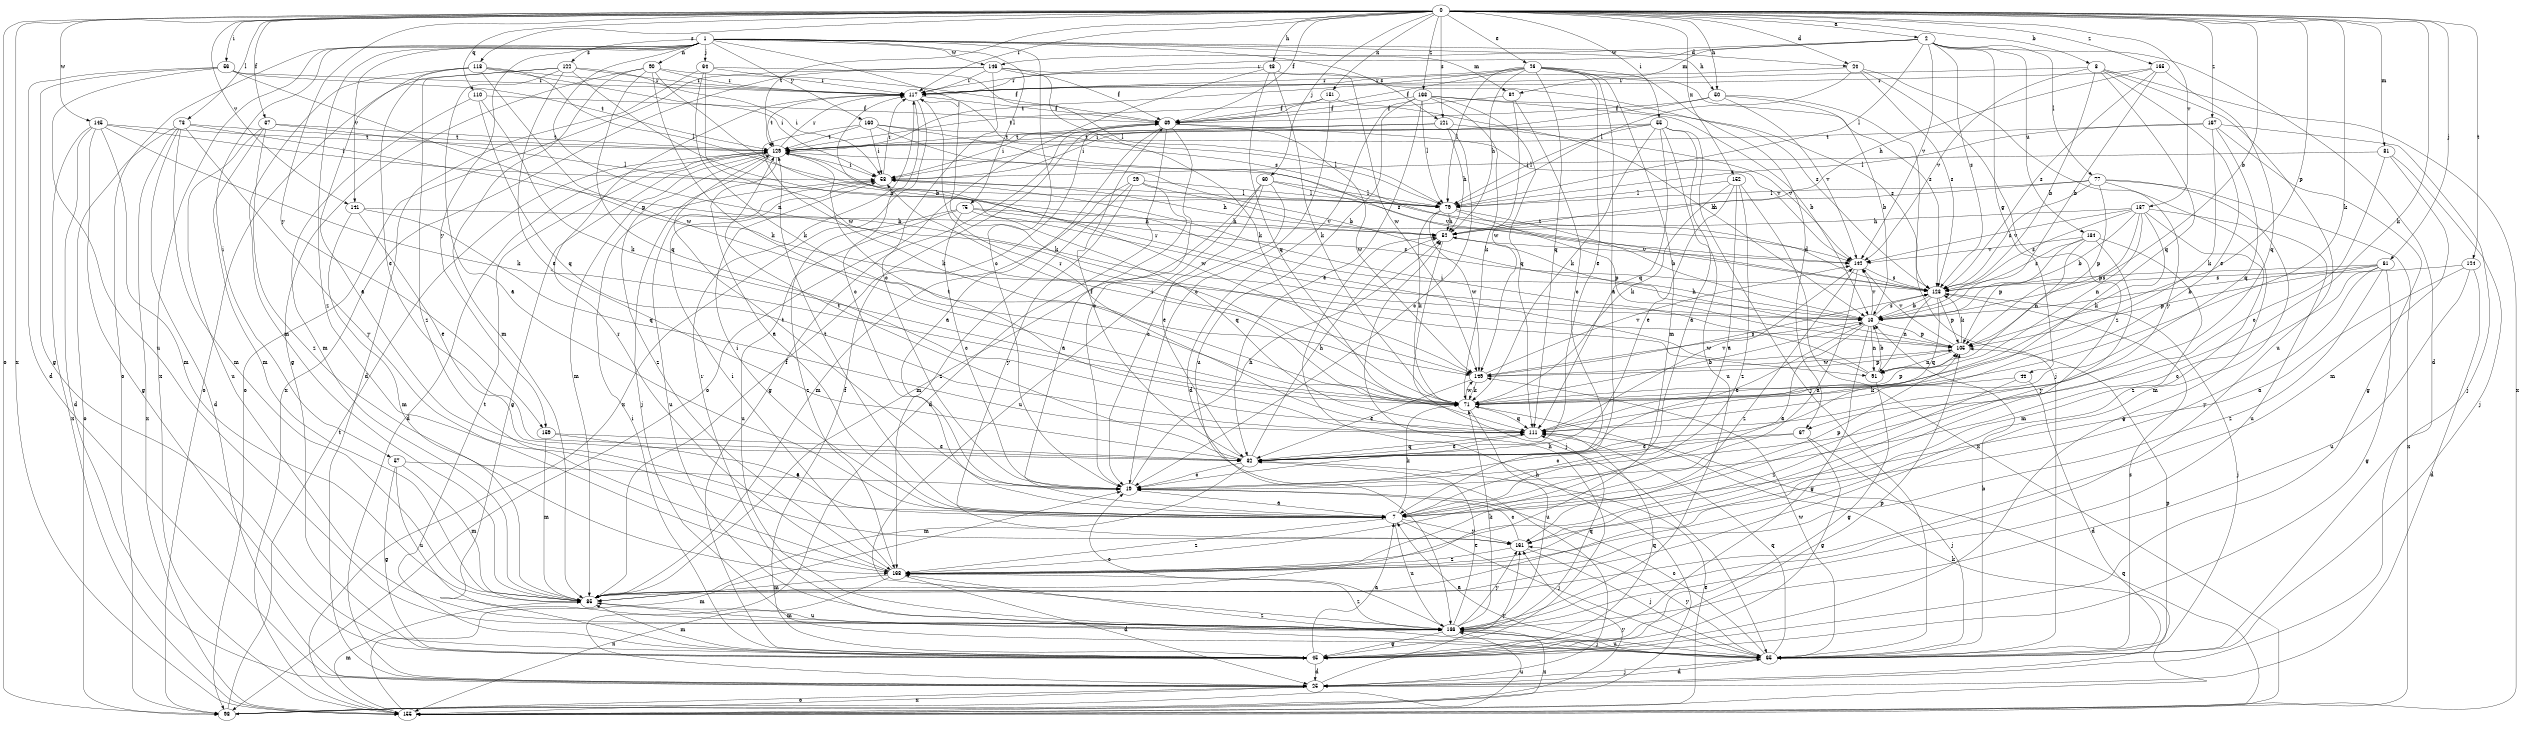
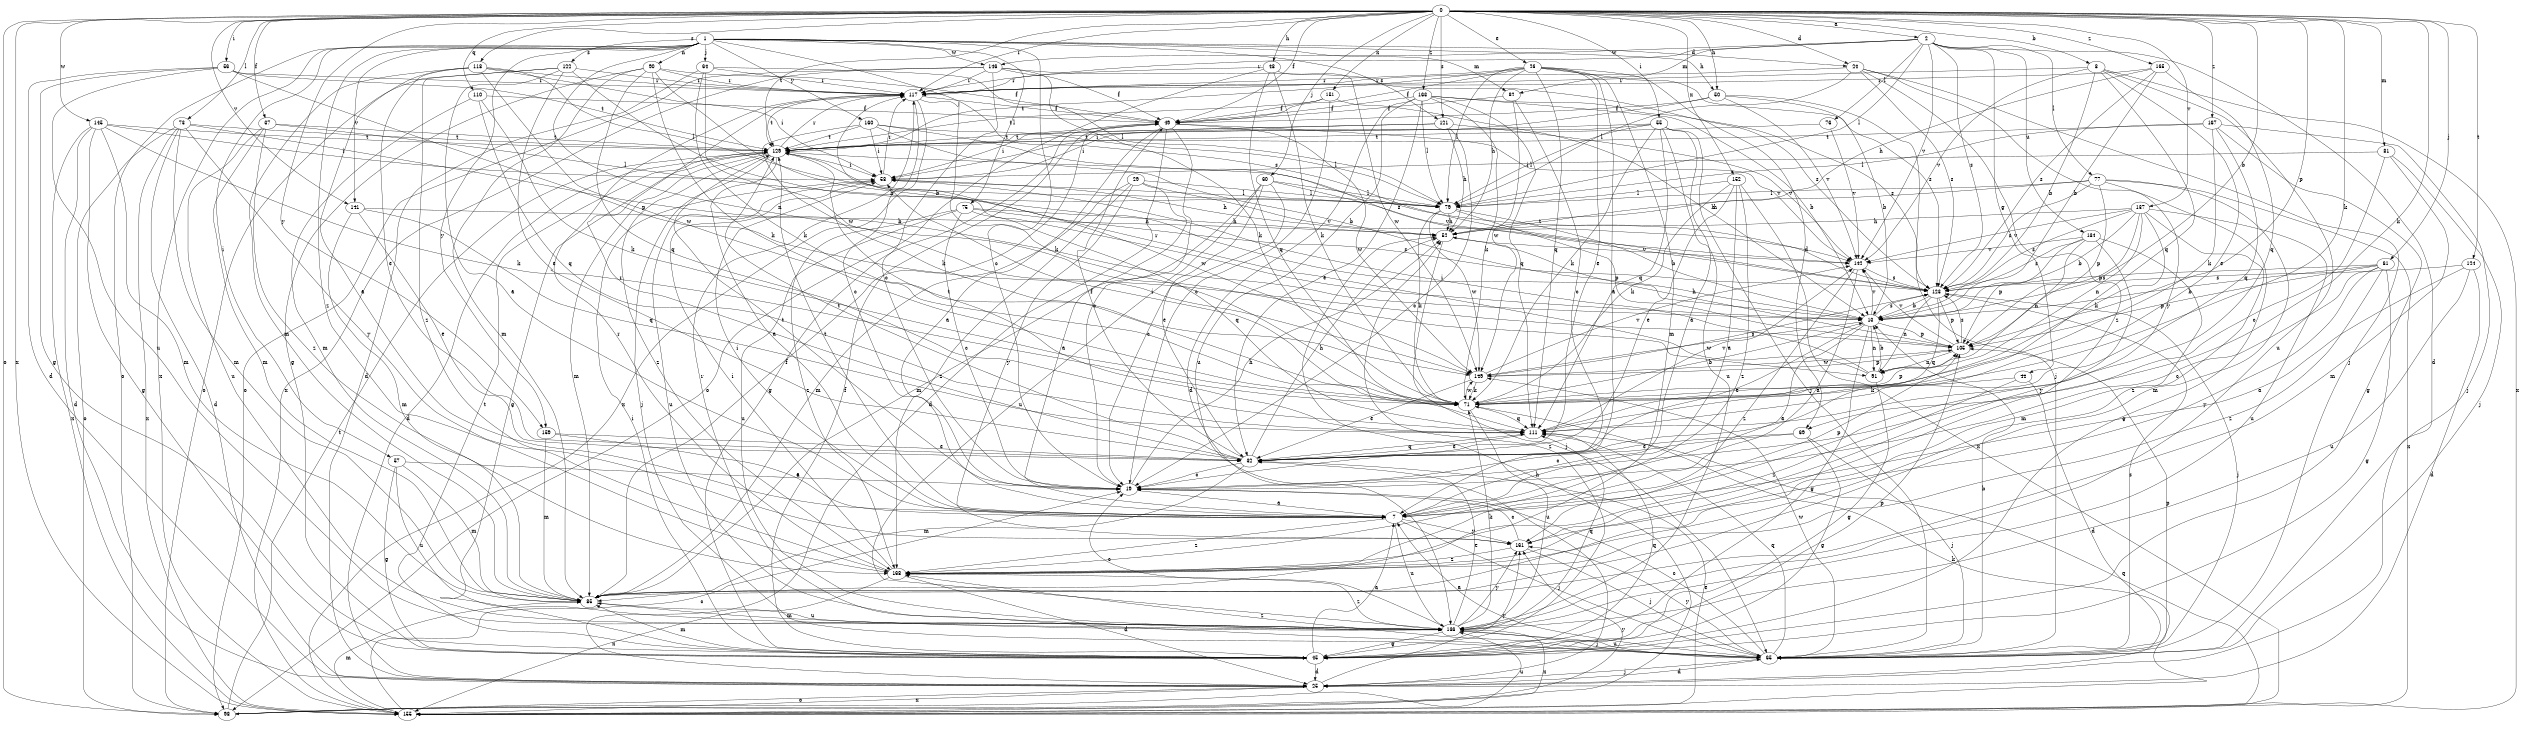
  strict digraph {
    0
    2
    8
    13
    24
    26
    37
-   39
+   39 [label=49]
    48
    50
    55
    56
    60
    61
-   69 [label=67]
+   69
    71
    73
    81
    98
    105
    110
    117
    118
    121
    124
    129
    137
    141
    145
    151
    152
    155
    159
    163
    165
    167
    82
    123
    146
    25
    44
+   76
    77
    79
    134
    142
    136
    32
    111
    91
    7
    45
    149
    168
    65
    161
    52
    85
    19
    58
    1
    57
    64
    75
    90
    122
    160
    29
    0 -> 2 [label=a]
    0 -> 8 [label=b]
    0 -> 13 [label=b]
    0 -> 24 [label=d]
    0 -> 26 [label=e]
    0 -> 37 [label=f]
    0 -> 39 [label=f]
    0 -> 48 [label=h]
    0 -> 50 [label=h]
    0 -> 55 [label=i]
    0 -> 56 [label=i]
    0 -> 60 [label=j]
    0 -> 61 [label=j]
    0 -> 69 [label=k]
    0 -> 71 [label=k]
    0 -> 73 [label=l]
    0 -> 81 [label=m]
    0 -> 98 [label=o]
    0 -> 105 [label=p]
    0 -> 110 [label=q]
    0 -> 117 [label=r]
    0 -> 118 [label=s]
    0 -> 121 [label=s]
    0 -> 124 [label=t]
    0 -> 129 [label=t]
    0 -> 137 [label=v]
    0 -> 141 [label=v]
    0 -> 145 [label=w]
    0 -> 151 [label=x]
    0 -> 152 [label=x]
    0 -> 155 [label=x]
    0 -> 159 [label=y]
    0 -> 163 [label=z]
    0 -> 165 [label=z]
    0 -> 167 [label=z]
    2 -> 117 [label=r]
    2 -> 82 [label=m]
    2 -> 123 [label=s]
    2 -> 146 [label=w]
    2 -> 25 [label=d]
    2 -> 44 [label=g]
+   2 -> 76 [label=l]
    2 -> 77 [label=l]
    2 -> 79 [label=l]
    2 -> 134 [label=u]
    2 -> 142 [label=v]
    8 -> 13 [label=b]
    8 -> 117 [label=r]
    8 -> 155 [label=x]
    8 -> 142 [label=v]
    8 -> 136 [label=u]
    8 -> 32 [label=e]
    8 -> 111 [label=q]
    13 -> 105 [label=p]
    13 -> 123 [label=s]
    13 -> 142 [label=v]
    13 -> 32 [label=e]
    13 -> 91 [label=n]
    13 -> 7 [label=a]
    13 -> 45 [label=g]
    13 -> 149 [label=w]
    24 -> 117 [label=r]
    24 -> 123 [label=s]
    24 -> 79 [label=l]
    24 -> 168 [label=z]
+   24 -> 65 [label=j]
    24 -> 161 [label=y]
    26 -> 39 [label=f]
    26 -> 69 [label=d]
    26 -> 117 [label=r]
    26 -> 129 [label=t]
    26 -> 123 [label=s]
    26 -> 79 [label=l]
    26 -> 32 [label=e]
    26 -> 111 [label=q]
    26 -> 7 [label=a]
    26 -> 52 [label=h]
    26 -> 85 [label=m]
    37 -> 129 [label=t]
    37 -> 79 [label=l]
    37 -> 136 [label=u]
    37 -> 168 [label=z]
    37 -> 85 [label=m]
    39 -> 129 [label=t]
    39 -> 25 [label=d]
    39 -> 142 [label=v]
    39 -> 7 [label=a]
    39 -> 45 [label=g]
    39 -> 149 [label=w]
    39 -> 19 [label=c]
    48 -> 71 [label=k]
    48 -> 98 [label=o]
    48 -> 117 [label=r]
    48 -> 111 [label=q]
    48 -> 149 [label=w]
    50 -> 13 [label=b]
    50 -> 39 [label=f]
    50 -> 142 [label=v]
    50 -> 65 [label=j]
    50 -> 58 [label=i]
    55 -> 71 [label=k]
    55 -> 129 [label=t]
    55 -> 79 [label=l]
    55 -> 136 [label=u]
    55 -> 111 [label=q]
    55 -> 7 [label=a]
    55 -> 65 [label=j]
    55 -> 58 [label=i]
    56 -> 105 [label=p]
    56 -> 117 [label=r]
    56 -> 129 [label=t]
    56 -> 25 [label=d]
    56 -> 136 [label=u]
    56 -> 45 [label=g]
    60 -> 79 [label=l]
    60 -> 142 [label=v]
    60 -> 136 [label=u]
    60 -> 32 [label=e]
    60 -> 85 [label=m]
    60 -> 19 [label=c]
    61 -> 13 [label=b]
    61 -> 105 [label=p]
    61 -> 123 [label=s]
    61 -> 45 [label=g]
    61 -> 168 [label=z]
    61 -> 161 [label=y]
    61 -> 19 [label=c]
    69 -> 32 [label=e]
    69 -> 45 [label=g]
    69 -> 65 [label=j]
    69 -> 19 [label=c]
    71 -> 13 [label=b]
    71 -> 105 [label=p]
    71 -> 136 [label=u]
    71 -> 111 [label=q]
    71 -> 149 [label=w]
    71 -> 58 [label=i]
    73 -> 13 [label=b]
    73 -> 98 [label=o]
    73 -> 129 [label=t]
    73 -> 155 [label=x]
    73 -> 25 [label=d]
    73 -> 161 [label=y]
    73 -> 85 [label=m]
    81 -> 65 [label=j]
    81 -> 85 [label=m]
    81 -> 19 [label=c]
    81 -> 58 [label=i]
    98 -> 129 [label=t]
    98 -> 136 [label=u]
    98 -> 161 [label=y]
    98 -> 52 [label=h]
-   105 -> 123 [label=k]
+   105 -> 123 [label=s]
    105 -> 142 [label=v]
    105 -> 91 [label=n]
    105 -> 149 [label=w]
    105 -> 52 [label=h]
    110 -> 39 [label=f]
    110 -> 71 [label=k]
    110 -> 111 [label=q]
    110 -> 85 [label=m]
    117 -> 39 [label=f]
    117 -> 71 [label=k]
    117 -> 129 [label=t]
    117 -> 155 [label=x]
    117 -> 19 [label=c]
    118 -> 117 [label=r]
    118 -> 79 [label=l]
    118 -> 32 [label=e]
    118 -> 7 [label=a]
    118 -> 149 [label=w]
    118 -> 85 [label=m]
    118 -> 58 [label=i]
    121 -> 129 [label=t]
    121 -> 142 [label=v]
    121 -> 52 [label=h]
    121 -> 19 [label=c]
    121 -> 58 [label=i]
    124 -> 123 [label=s]
    124 -> 25 [label=d]
    124 -> 136 [label=u]
    124 -> 7 [label=a]
    129 -> 117 [label=r]
    129 -> 25 [label=d]
    129 -> 7 [label=a]
    129 -> 45 [label=g]
    129 -> 149 [label=w]
    129 -> 168 [label=z]
    129 -> 65 [label=j]
    129 -> 85 [label=m]
    129 -> 58 [label=i]
    137 -> 13 [label=b]
    137 -> 71 [label=k]
    137 -> 105 [label=p]
    137 -> 123 [label=s]
    137 -> 142 [label=v]
    137 -> 136 [label=u]
    137 -> 91 [label=n]
    137 -> 168 [label=z]
    137 -> 52 [label=h]
    141 -> 32 [label=e]
    141 -> 111 [label=q]
    141 -> 52 [label=h]
    141 -> 85 [label=m]
    145 -> 71 [label=k]
    145 -> 129 [label=t]
    145 -> 155 [label=x]
    145 -> 25 [label=d]
    145 -> 45 [label=g]
    145 -> 85 [label=m]
    145 -> 58 [label=i]
    151 -> 13 [label=b]
    151 -> 39 [label=f]
    151 -> 129 [label=t]
    151 -> 19 [label=c]
    152 -> 71 [label=k]
    152 -> 155 [label=x]
    152 -> 79 [label=l]
    152 -> 32 [label=e]
    152 -> 7 [label=a]
    152 -> 168 [label=z]
    155 -> 71 [label=k]
    155 -> 32 [label=e]
    155 -> 111 [label=q]
    155 -> 85 [label=m]
-   155 -> 19 [label=m]
+   155 -> 19 [label=c]
    159 -> 32 [label=e]
    159 -> 7 [label=a]
    159 -> 85 [label=m]
    163 -> 13 [label=b]
    163 -> 39 [label=f]
    163 -> 71 [label=k]
    163 -> 123 [label=s]
    163 -> 25 [label=d]
    163 -> 79 [label=l]
    163 -> 136 [label=u]
    163 -> 32 [label=e]
    163 -> 111 [label=q]
    165 -> 13 [label=b]
    165 -> 117 [label=r]
    165 -> 123 [label=s]
    165 -> 111 [label=q]
    165 -> 52 [label=h]
    167 -> 71 [label=k]
    167 -> 129 [label=t]
    167 -> 79 [label=l]
    167 -> 111 [label=q]
    167 -> 45 [label=g]
    167 -> 65 [label=j]
    82 -> 39 [label=f]
    82 -> 149 [label=w]
    82 -> 19 [label=c]
    123 -> 13 [label=b]
    123 -> 105 [label=p]
    123 -> 129 [label=t]
    123 -> 111 [label=q]
    123 -> 91 [label=n]
    123 -> 65 [label=j]
    146 -> 39 [label=f]
    146 -> 71 [label=k]
    146 -> 98 [label=o]
    146 -> 117 [label=r]
    146 -> 155 [label=x]
    146 -> 123 [label=s]
    146 -> 19 [label=c]
    25 -> 98 [label=o]
    25 -> 155 [label=x]
    25 -> 65 [label=j]
    25 -> 161 [label=y]
    44 -> 71 [label=k]
    44 -> 25 [label=d]
    44 -> 168 [label=z]
+   76 -> 129 [label=t]
+   76 -> 142 [label=v]
    77 -> 105 [label=p]
    77 -> 155 [label=x]
    77 -> 123 [label=s]
    77 -> 79 [label=l]
    77 -> 45 [label=g]
    77 -> 52 [label=h]
    77 -> 85 [label=m]
    79 -> 13 [label=b]
    79 -> 71 [label=k]
    79 -> 105 [label=p]
    79 -> 149 [label=w]
    79 -> 52 [label=h]
    134 -> 105 [label=p]
    134 -> 123 [label=s]
    134 -> 142 [label=v]
    134 -> 91 [label=n]
    134 -> 161 [label=y]
    134 -> 85 [label=m]
    142 -> 123 [label=s]
    142 -> 7 [label=a]
    142 -> 168 [label=z]
    136 -> 71 [label=k]
    136 -> 155 [label=x]
    136 -> 32 [label=e]
    136 -> 111 [label=q]
    136 -> 45 [label=g]
    136 -> 168 [label=z]
    136 -> 65 [label=j]
    136 -> 161 [label=y]
    136 -> 85 [label=m]
    136 -> 19 [label=c]
    32 -> 39 [label=f]
-   111 -> 117 [label=r]
+   32 -> 117 [label=r]
    32 -> 129 [label=t]
    32 -> 111 [label=q]
    32 -> 52 [label=h]
    32 -> 85 [label=m]
    32 -> 19 [label=c]
    111 -> 129 [label=t]
    111 -> 142 [label=v]
    111 -> 32 [label=e]
    91 -> 13 [label=b]
    91 -> 117 [label=r]
    91 -> 45 [label=g]
    91 -> 58 [label=i]
-   7 -> 71 [label=k]
    7 -> 105 [label=p]
    7 -> 129 [label=t]
    7 -> 136 [label=u]
    7 -> 168 [label=z]
    7 -> 65 [label=j]
    7 -> 161 [label=y]
    7 -> 58 [label=i]
    45 -> 39 [label=f]
    45 -> 105 [label=p]
    45 -> 129 [label=t]
    45 -> 25 [label=d]
    45 -> 111 [label=q]
    45 -> 7 [label=a]
-   45 -> 52 [label=h]
+   45 -> 52 [label=z]
    45 -> 85 [label=m]
    45 -> 58 [label=i]
    149 -> 71 [label=k]
    149 -> 105 [label=p]
    149 -> 123 [label=s]
    149 -> 142 [label=v]
    149 -> 32 [label=e]
    168 -> 117 [label=r]
    168 -> 155 [label=x]
    168 -> 25 [label=d]
-   168 -> 85 [label=m]
    168 -> 58 [label=i]
    65 -> 13 [label=b]
    65 -> 105 [label=p]
    65 -> 117 [label=r]
    65 -> 123 [label=s]
    65 -> 25 [label=d]
    65 -> 136 [label=u]
    65 -> 111 [label=q]
    65 -> 7 [label=a]
    65 -> 149 [label=w]
    65 -> 168 [label=z]
    65 -> 161 [label=y]
    65 -> 19 [label=c]
    161 -> 168 [label=z]
    161 -> 65 [label=j]
    161 -> 19 [label=c]
    52 -> 142 [label=v]
    52 -> 65 [label=j]
    85 -> 39 [label=f]
    85 -> 136 [label=u]
    19 -> 129 [label=t]
    19 -> 7 [label=a]
    19 -> 52 [label=h]
    58 -> 117 [label=r]
    58 -> 79 [label=l]
    58 -> 136 [label=u]
    58 -> 52 [label=h]
    1 -> 24 [label=d]
    1 -> 50 [label=h]
    1 -> 98 [label=o]
    1 -> 121 [label=s]
    1 -> 141 [label=v]
    1 -> 155 [label=x]
    1 -> 159 [label=y]
    1 -> 82 [label=m]
    1 -> 123 [label=s]
    1 -> 146 [label=w]
    1 -> 91 [label=n]
    1 -> 168 [label=z]
    1 -> 19 [label=c]
    1 -> 57 [label=i]
    1 -> 64 [label=j]
    1 -> 75 [label=l]
    1 -> 90 [label=n]
    1 -> 122 [label=s]
    1 -> 160 [label=y]
    57 -> 136 [label=u]
    57 -> 45 [label=g]
    57 -> 85 [label=m]
    57 -> 19 [label=c]
    64 -> 71 [label=k]
    64 -> 117 [label=r]
    64 -> 25 [label=d]
    64 -> 79 [label=l]
    64 -> 149 [label=w]
    75 -> 123 [label=s]
    75 -> 136 [label=u]
    75 -> 111 [label=q]
    75 -> 168 [label=z]
    75 -> 52 [label=h]
    75 -> 19 [label=c]
    90 -> 13 [label=b]
    90 -> 39 [label=f]
    90 -> 71 [label=k]
    90 -> 117 [label=r]
    90 -> 111 [label=q]
    90 -> 45 [label=g]
    90 -> 85 [label=m]
    122 -> 13 [label=b]
    122 -> 98 [label=o]
    122 -> 117 [label=r]
    122 -> 32 [label=e]
    122 -> 7 [label=a]
    122 -> 168 [label=z]
-   122 -> 58 [label=i]
    160 -> 13 [label=b]
    160 -> 71 [label=k]
    160 -> 129 [label=t]
    160 -> 123 [label=s]
    160 -> 79 [label=l]
    160 -> 58 [label=i]
    29 -> 79 [label=l]
    29 -> 142 [label=v]
    29 -> 7 [label=a]
    29 -> 168 [label=z]
    29 -> 161 [label=y]
    29 -> 85 [label=m]
  }
